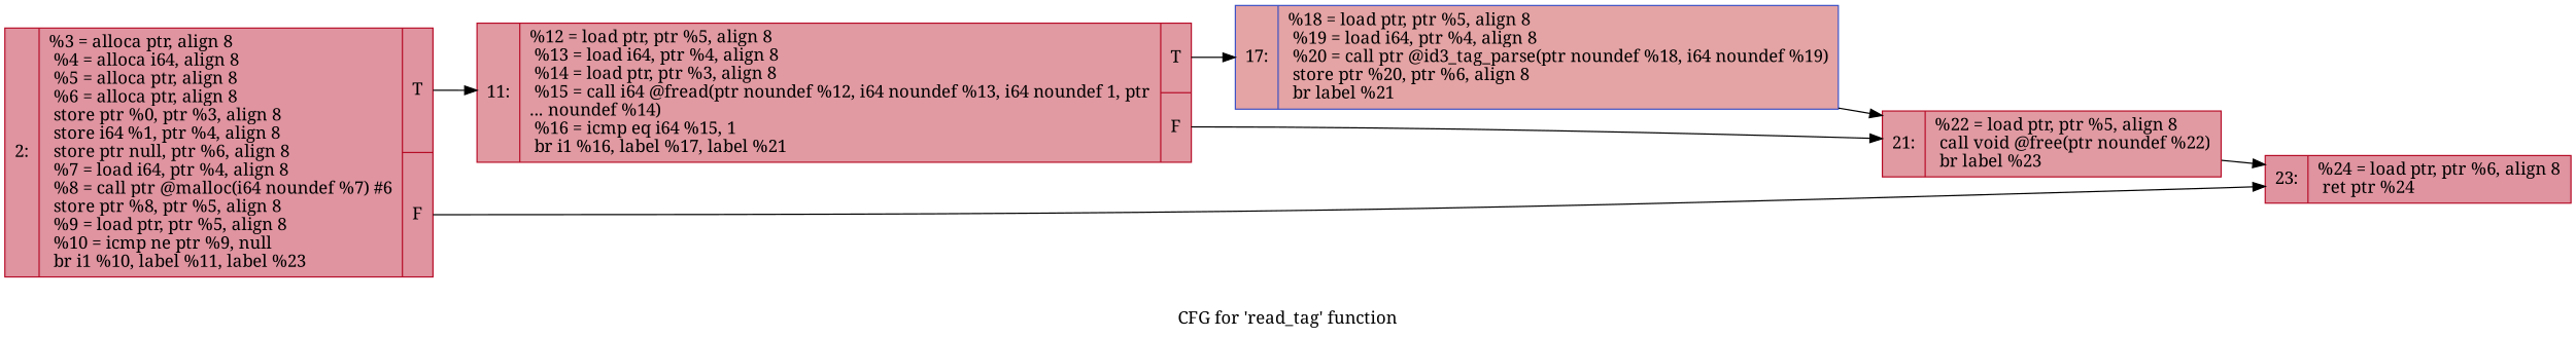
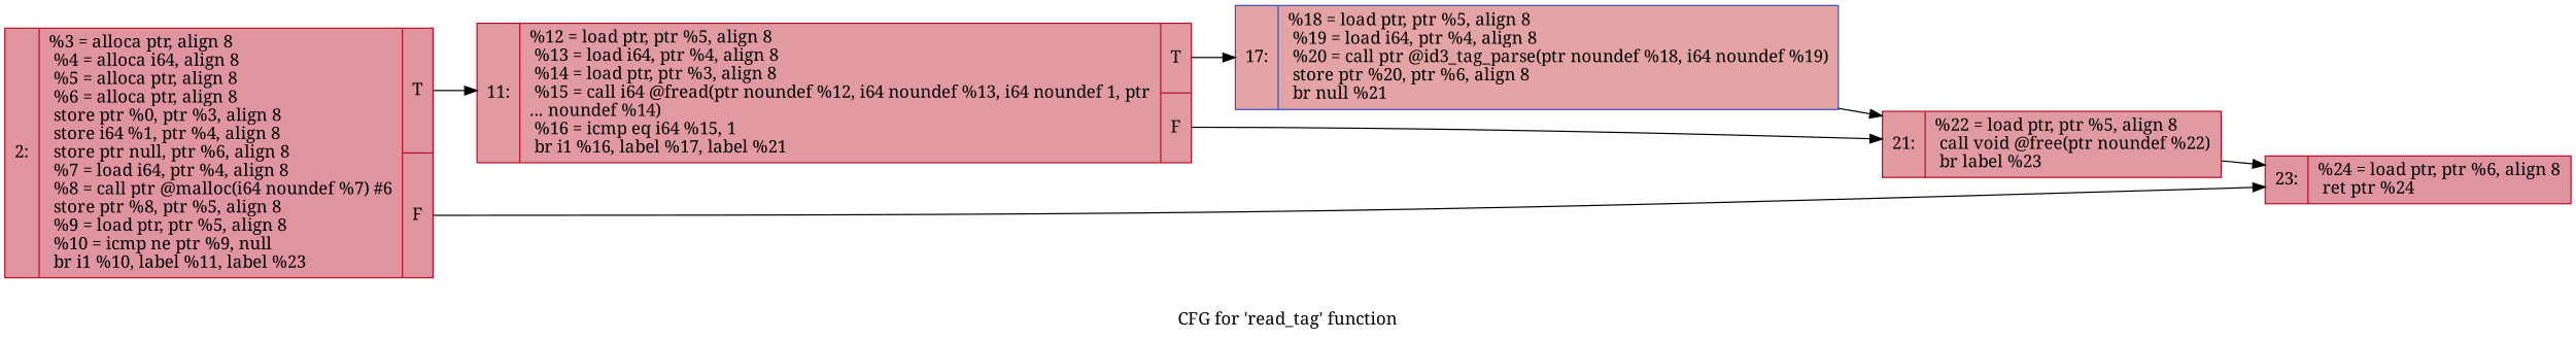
  digraph {
    label="CFG for 'read_tag' function"
    rankdir=LR
    fontname="Noto Serif"
    node [color="#b70d28ff" fillcolor="#b70d2870" fontname="Noto Serif" shape=record style=filled]
    edge [fontname="Noto Serif"]
    n1 [label="{2:\l|  %3 = alloca ptr, align 8\l  %4 = alloca i64, align 8\l  %5 = alloca ptr, align 8\l  %6 = alloca ptr, align 8\l  store ptr %0, ptr %3, align 8\l  store i64 %1, ptr %4, align 8\l  store ptr null, ptr %6, align 8\l  %7 = load i64, ptr %4, align 8\l  %8 = call ptr @malloc(i64 noundef %7) #6\l  store ptr %8, ptr %5, align 8\l  %9 = load ptr, ptr %5, align 8\l  %10 = icmp ne ptr %9, null\l  br i1 %10, label %11, label %23\l|{<s0>T|<s1>F}}"]
    n2 [fillcolor="#bb1b2c70" label="{11:\l|  %12 = load ptr, ptr %5, align 8\l  %13 = load i64, ptr %4, align 8\l  %14 = load ptr, ptr %3, align 8\l  %15 = call i64 @fread(ptr noundef %12, i64 noundef %13, i64 noundef 1, ptr\l... noundef %14)\l  %16 = icmp eq i64 %15, 1\l  br i1 %16, label %17, label %21\l|{<s0>T|<s1>F}}"]
    n3 [label="{23:\l|  %24 = load ptr, ptr %6, align 8\l  ret ptr %24\l}"]
-   n4 [color="#3d50c3ff" fillcolor="#c32e3170" label="{17:\l|  %18 = load ptr, ptr %5, align 8\l  %19 = load i64, ptr %4, align 8\l  %20 = call ptr @id3_tag_parse(ptr noundef %18, i64 noundef %19)\l  store ptr %20, ptr %6, align 8\l  br label %21\l}"]
+   n4 [color="#3d50c3ff" fillcolor="#c32e3170" label="{17:\l|  %18 = load ptr, ptr %5, align 8\l  %19 = load i64, ptr %4, align 8\l  %20 = call ptr @id3_tag_parse(ptr noundef %18, i64 noundef %19)\l  store ptr %20, ptr %6, align 8\l  br null %21\l}"]
    n5 [fillcolor="#bb1b2c70" label="{21:\l|  %22 = load ptr, ptr %5, align 8\l  call void @free(ptr noundef %22)\l  br label %23\l}"]
    n1 -> n2 [tailport=s0]
    n1 -> n3 [tailport=s1]
    n2 -> n4 [tailport=s0]
    n2 -> n5 [tailport=s1]
    n4 -> n5
    n5 -> n3
  }
